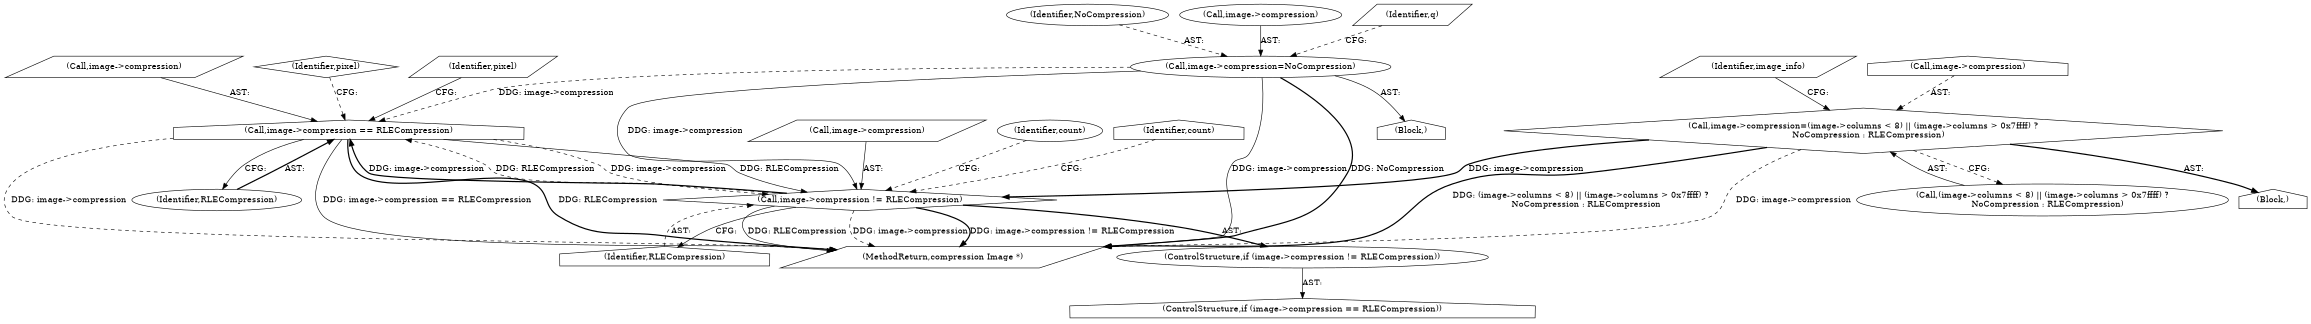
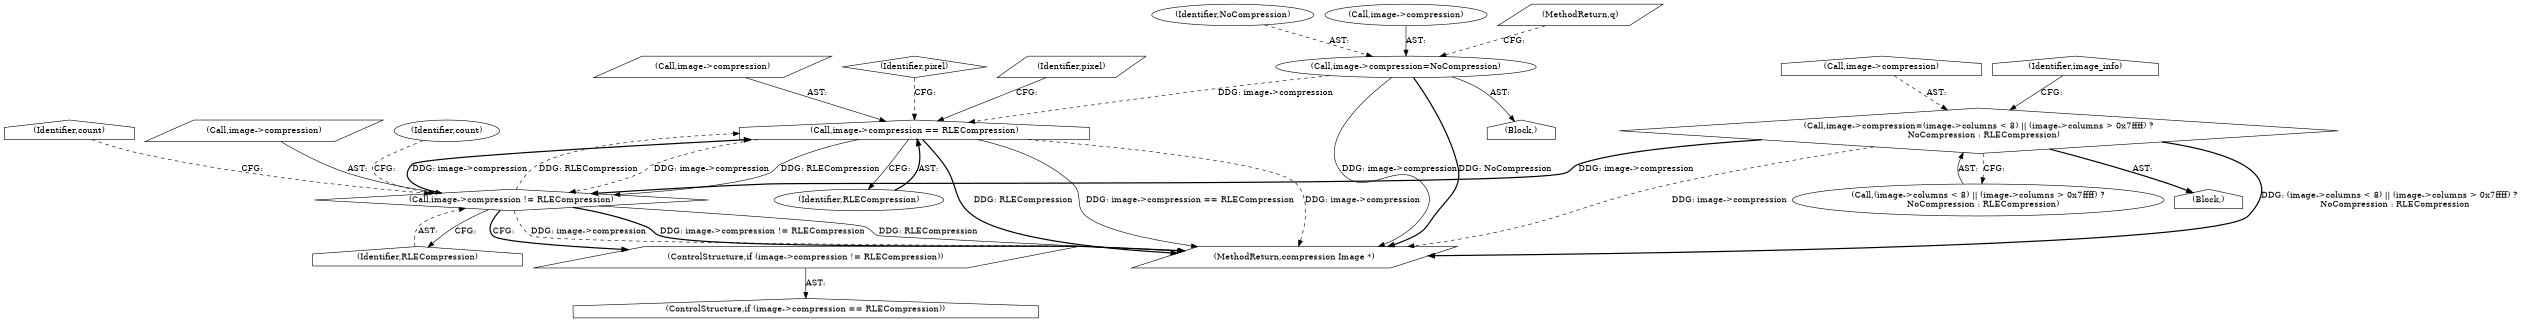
  digraph {
    node [shape=house]
    edge [style=solid]
    n1 [label="(Call,image->compression == RLECompression)"]
    n2 [label="(Call,image->compression != RLECompression)" shape=diamond]
    n3 [label="(MethodReturn,compression Image *)" shape=parallelogram]
    n4 [label="(Identifier,RLECompression)" shape=ellipse]
-   n5 [label="(ControlStructure,if (image->compression != RLECompression))" shape=ellipse]
+   n5 [label="(ControlStructure,if (image->compression != RLECompression))" shape=parallelogram]
    n6 [label="(Identifier,RLECompression)"]
    n7 [label="(ControlStructure,if (image->compression == RLECompression))"]
    n8 [label="(Call,image->compression=NoCompression)" shape=ellipse]
    n9 [label="(Block,)"]
    n10 [label="(Identifier,NoCompression)" shape=ellipse]
    n11 [label="(Call,image->compression=(image->columns < 8) || (image->columns > 0x7ffff) ?\n    NoCompression : RLECompression)" shape=diamond]
    n12 [label="(Call,(image->columns < 8) || (image->columns > 0x7ffff) ?\n    NoCompression : RLECompression)" shape=ellipse]
    n13 [label="(Block,)"]
    n14 [label="(Identifier,pixel)" shape=parallelogram]
    n15 [label="(Call,image->compression)" shape=parallelogram]
-   n16 [label="(Identifier,image_info)" shape=parallelogram]
+   n16 [label="(Identifier,image_info)"]
    n17 [label="(Call,image->compression)" shape=ellipse]
-   n18 [label="(Identifier,q)" shape=parallelogram]
+   n18 [label="(MethodReturn,q)" shape=parallelogram]
    n19 [label="(Identifier,count)"]
    n20 [label="(Call,image->compression)" shape=parallelogram]
    n21 [label="(Identifier,pixel)" shape=diamond]
    n22 [label="(Identifier,count)" shape=ellipse]
    n23 [label="(Call,image->compression)"]
    n1 -> n2 [label="DDG: image->compression" style=dashed]
    n1 -> n2 [label="DDG: RLECompression"]
    n1 -> n3 [label="DDG: RLECompression" style=bold]
    n1 -> n3 [label="DDG: image->compression" style=dashed]
    n1 -> n3 [label="DDG: image->compression == RLECompression"]
    n1 -> n4 [label="CFG: "]
    n2 -> n1 [label="DDG: image->compression" style=bold]
    n2 -> n1 [label="DDG: RLECompression" style=dashed]
    n2 -> n3 [label="DDG: image->compression" style=dashed]
    n2 -> n3 [label="DDG: image->compression != RLECompression" style=bold]
    n2 -> n3 [label="DDG: RLECompression"]
-   n2 -> n5 [label="AST: " style=bold]
+   n2 -> n5 [label="CFG: " style=bold]
    n2 -> n6 [label="CFG: "]
    n4 -> n1 [label="AST: " style=bold]
    n5 -> n7 [label="AST: "]
    n6 -> n2 [label="AST: " style=dashed]
    n8 -> n1 [label="DDG: image->compression" style=dashed]
-   n8 -> n2 [label="DDG: image->compression"]
    n8 -> n3 [label="DDG: image->compression"]
    n8 -> n3 [label="DDG: NoCompression" style=bold]
    n8 -> n9 [label="AST: "]
    n10 -> n8 [label="AST: " style=dashed]
    n11 -> n2 [label="DDG: image->compression" style=bold]
    n11 -> n3 [label="DDG: image->compression" style=dashed]
    n11 -> n3 [label="DDG: (image->columns < 8) || (image->columns > 0x7ffff) ?\n    NoCompression : RLECompression" style=bold]
    n11 -> n12 [label="CFG: " style=dashed]
    n11 -> n13 [label="AST: " style=bold]
    n12 -> n11 [label="AST: "]
    n14 -> n1 [label="CFG: "]
    n15 -> n1 [label="AST: "]
    n16 -> n11 [label="CFG: "]
    n17 -> n8 [label="AST: "]
    n18 -> n8 [label="CFG: " style=dashed]
    n19 -> n2 [label="CFG: " style=dashed]
    n20 -> n2 [label="AST: "]
    n21 -> n1 [label="CFG: " style=dashed]
    n22 -> n2 [label="CFG: " style=dashed]
    n23 -> n11 [label="AST: " style=dashed]
  }
